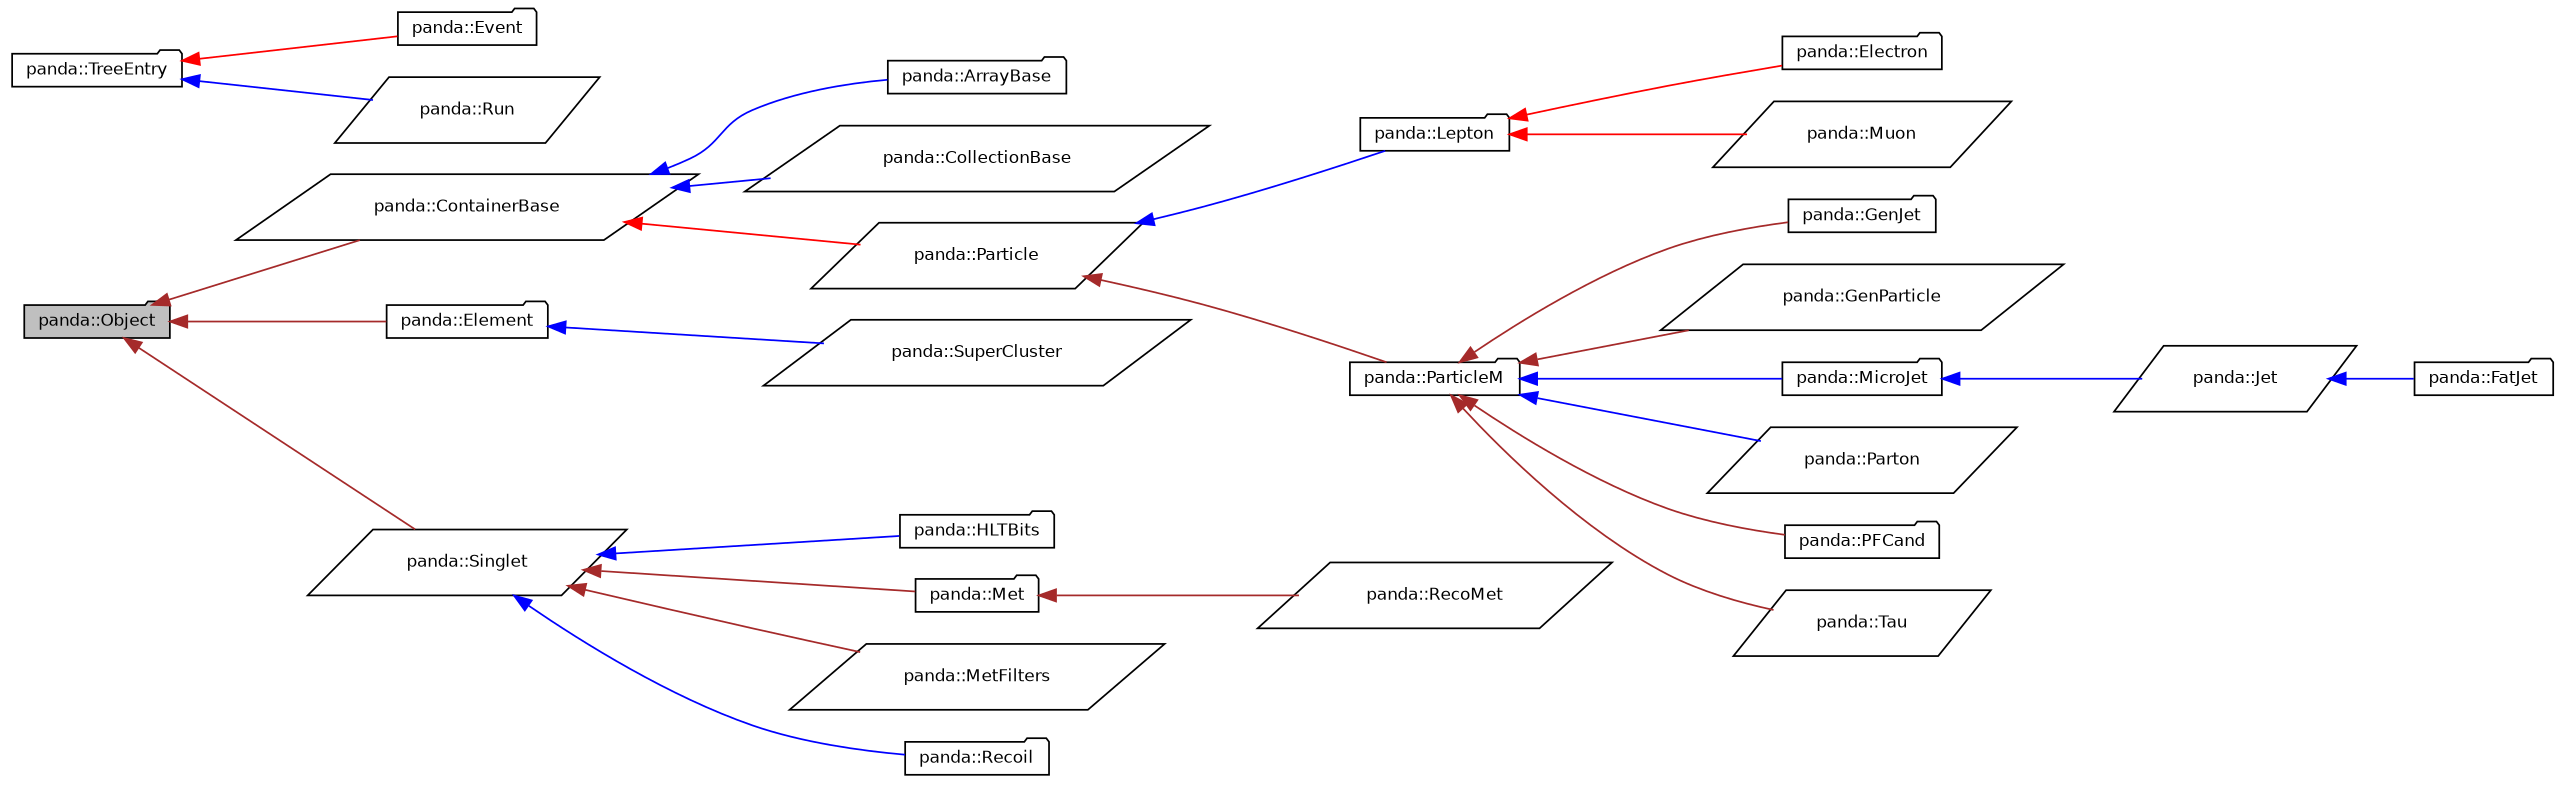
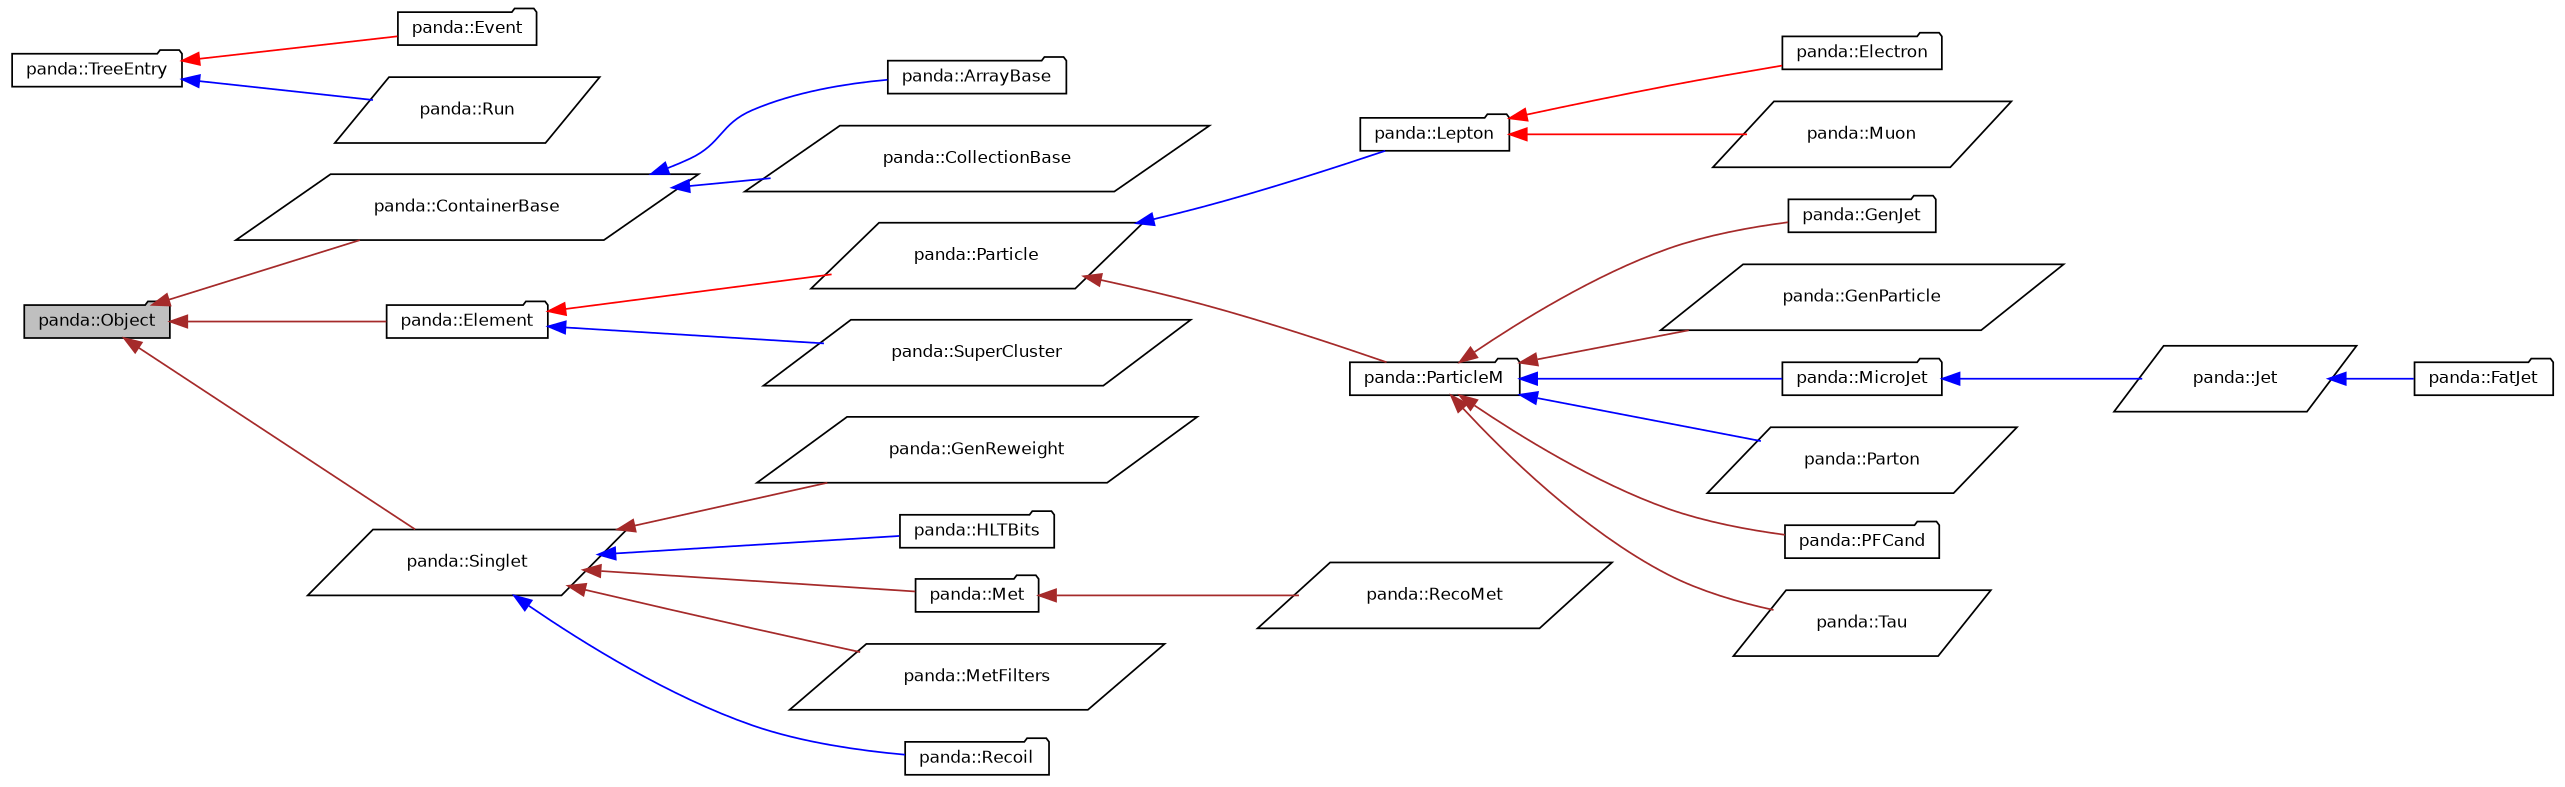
  digraph {
    rankdir=LR
    node [color=black fillcolor=white fontname=Helvetica fontsize=10 shape=folder style=filled]
    edge [color=brown dir=back fontname=Helvetica fontsize=10 labelfontname=Helvetica labelfontsize=10 style=solid]
    n1 [fillcolor=grey75 fontcolor=black height=0.2 label="panda::Object" width=0.4]
    n2 [height=0.2 label="panda::ContainerBase" shape=parallelogram width=0.4]
    n3 [height=0.2 label="panda::Element" width=0.4]
    n4 [height=0.2 label="panda::Singlet" shape=parallelogram width=0.4]
    n5 [height=0.2 label="panda::ArrayBase" width=0.4]
    n6 [height=0.2 label="panda::CollectionBase" shape=parallelogram width=0.4]
    n7 [height=0.2 label="panda::Particle" shape=parallelogram width=0.4]
    n8 [height=0.2 label="panda::SuperCluster" shape=parallelogram width=0.4]
+   n9 [height=0.2 label="panda::GenReweight" shape=parallelogram width=0.4]
    n10 [height=0.2 label="panda::HLTBits" width=0.4]
    n11 [height=0.2 label="panda::Met" width=0.4]
    n12 [height=0.2 label="panda::MetFilters" shape=parallelogram width=0.4]
    n13 [height=0.2 label="panda::Recoil" width=0.4]
    n14 [height=0.2 label="panda::TreeEntry" width=0.4]
    n15 [height=0.2 label="panda::Event" width=0.4]
    n16 [height=0.2 label="panda::Run" shape=parallelogram width=0.4]
    n17 [height=0.2 label="panda::Lepton" width=0.4]
    n18 [height=0.2 label="panda::ParticleM" width=0.4]
    n19 [height=0.2 label="panda::Electron" width=0.4]
    n20 [height=0.2 label="panda::Muon" shape=parallelogram width=0.4]
    n21 [height=0.2 label="panda::GenJet" width=0.4]
    n22 [height=0.2 label="panda::GenParticle" shape=parallelogram width=0.4]
    n23 [height=0.2 label="panda::MicroJet" width=0.4]
    n24 [height=0.2 label="panda::Parton" shape=parallelogram width=0.4]
    n25 [height=0.2 label="panda::PFCand" width=0.4]
    n26 [height=0.2 label="panda::Tau" shape=parallelogram width=0.4]
    n27 [height=0.2 label="panda::Jet" shape=parallelogram width=0.4]
    n28 [height=0.2 label="panda::FatJet" width=0.4]
    n29 [height=0.2 label="panda::RecoMet" shape=parallelogram width=0.4]
    n1 -> n2
    n1 -> n3
    n1 -> n4
    n2 -> n5 [color=blue]
    n2 -> n6 [color=blue]
-   n2 -> n7 [color=red]
+   n3 -> n7 [color=red]
    n3 -> n8 [color=blue]
+   n4 -> n9
    n4 -> n10 [color=blue]
    n4 -> n11
    n4 -> n12
    n4 -> n13 [color=blue]
    n7 -> n17 [color=blue]
    n7 -> n18
    n11 -> n29
    n14 -> n15 [color=red]
    n14 -> n16 [color=blue]
    n17 -> n19 [color=red]
    n17 -> n20 [color=red]
    n18 -> n21
    n18 -> n22
    n18 -> n23 [color=blue]
    n18 -> n24 [color=blue]
    n18 -> n25
    n18 -> n26
    n23 -> n27 [color=blue]
    n27 -> n28 [color=blue]
  }
